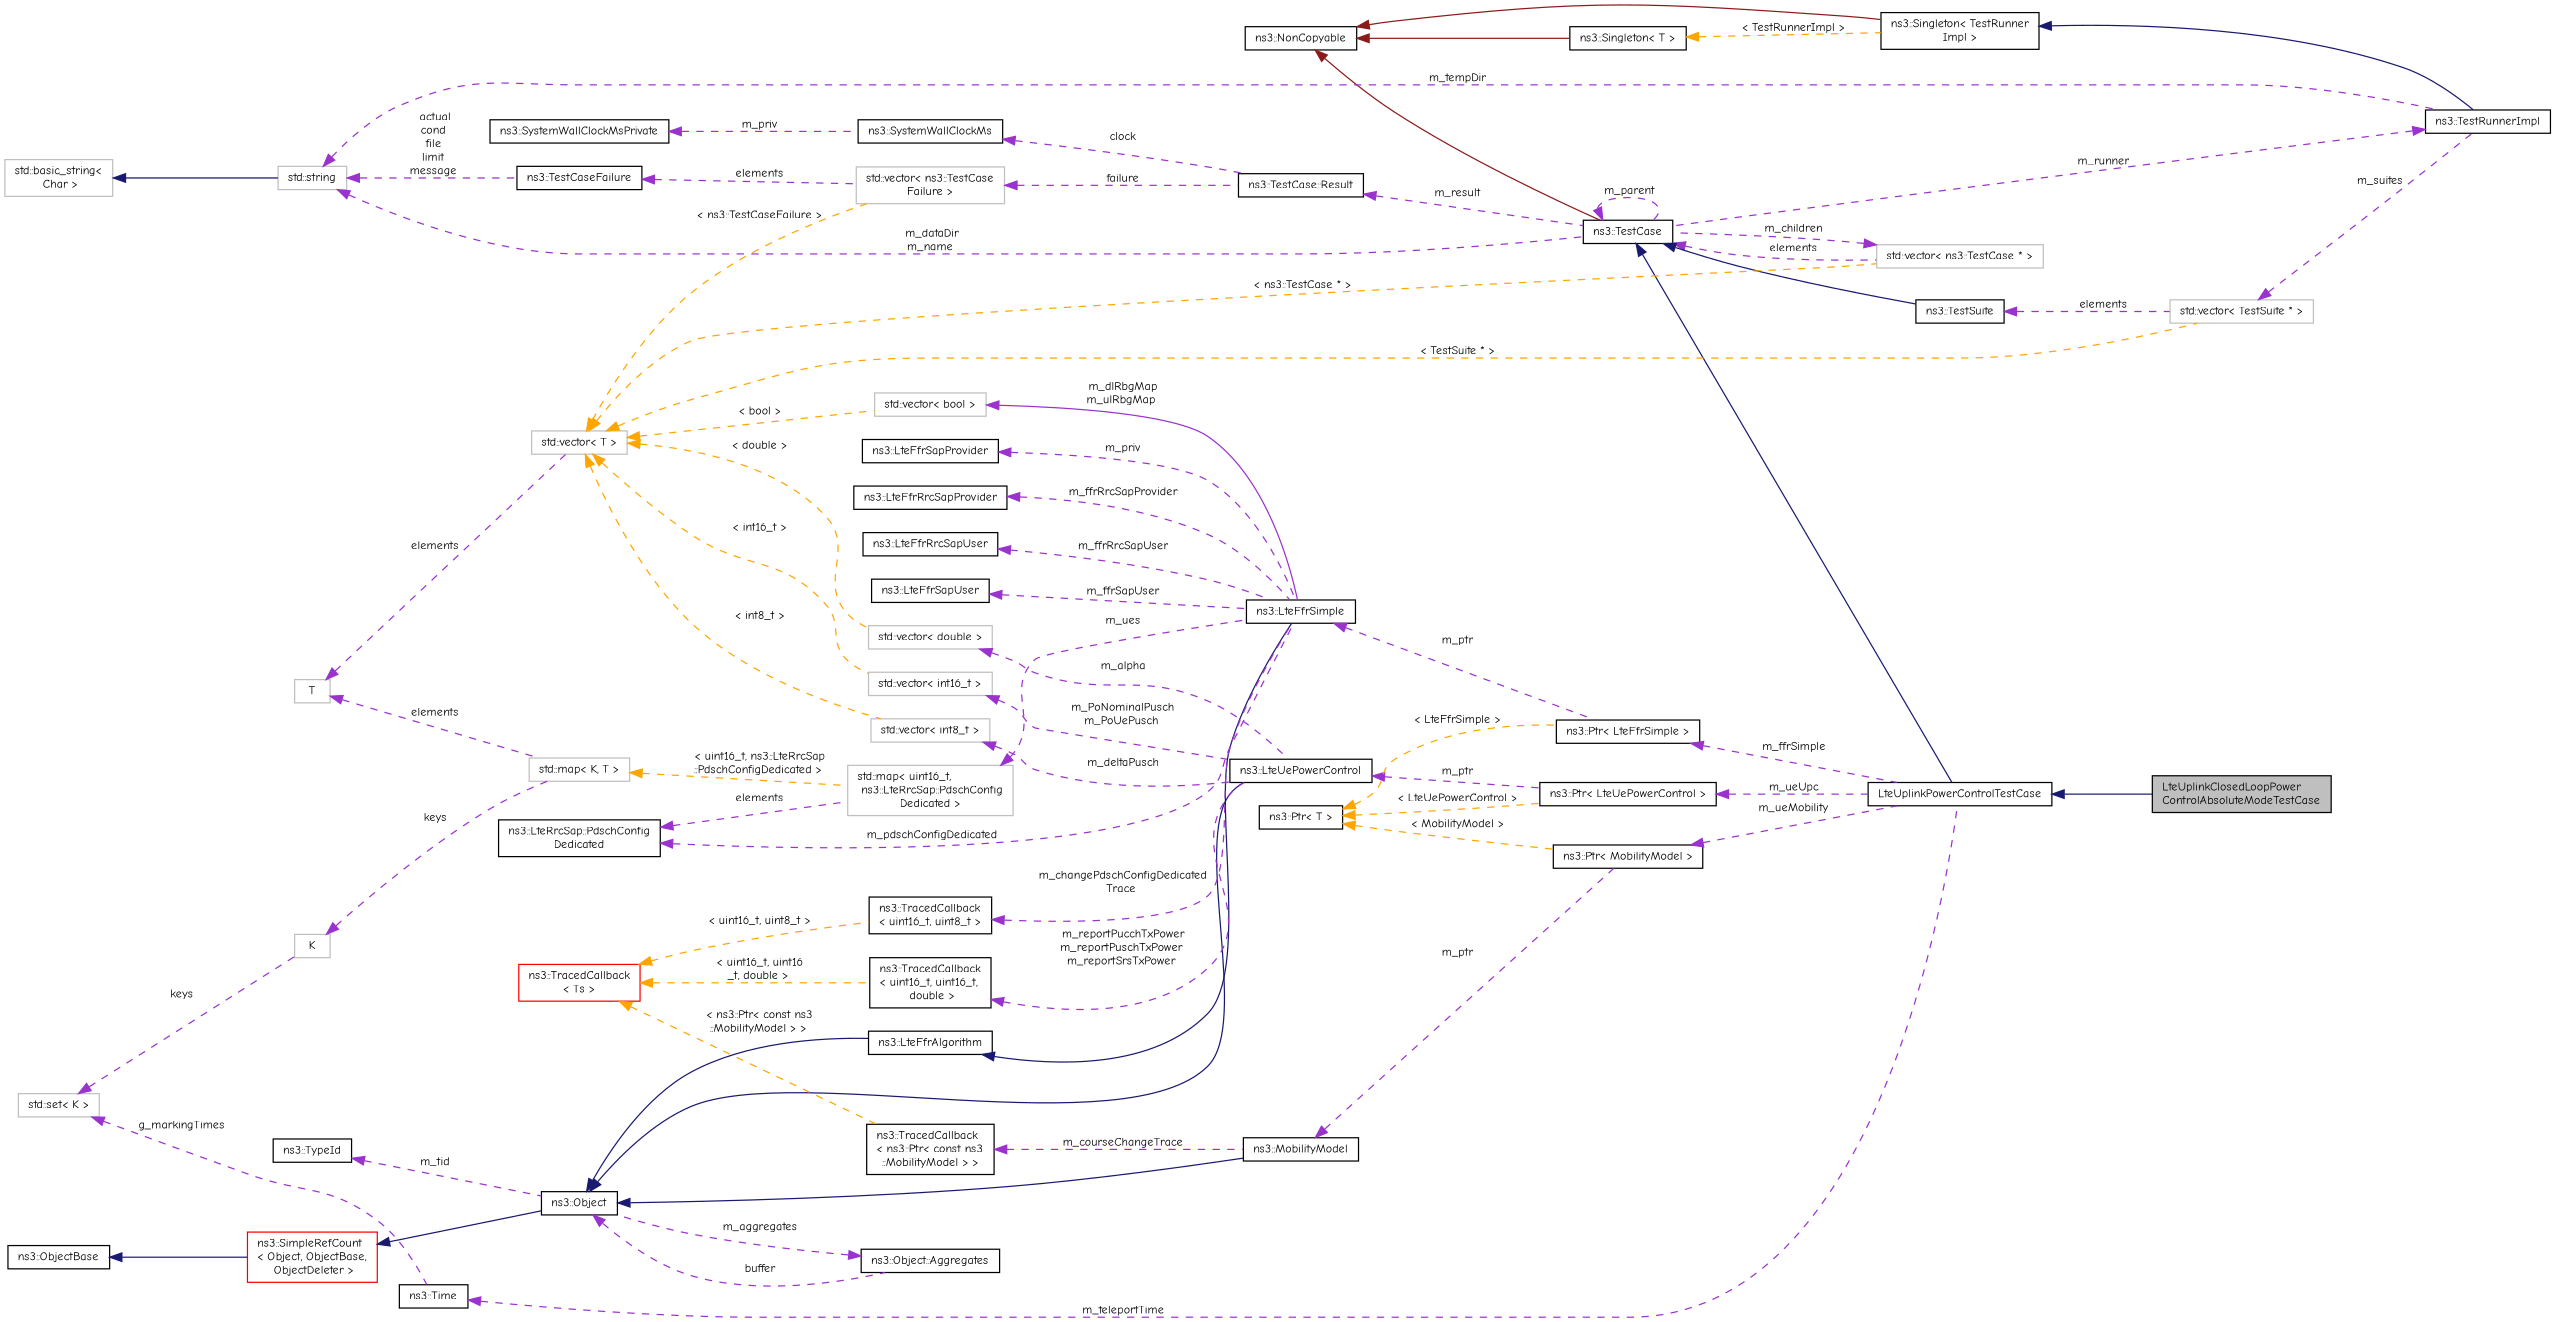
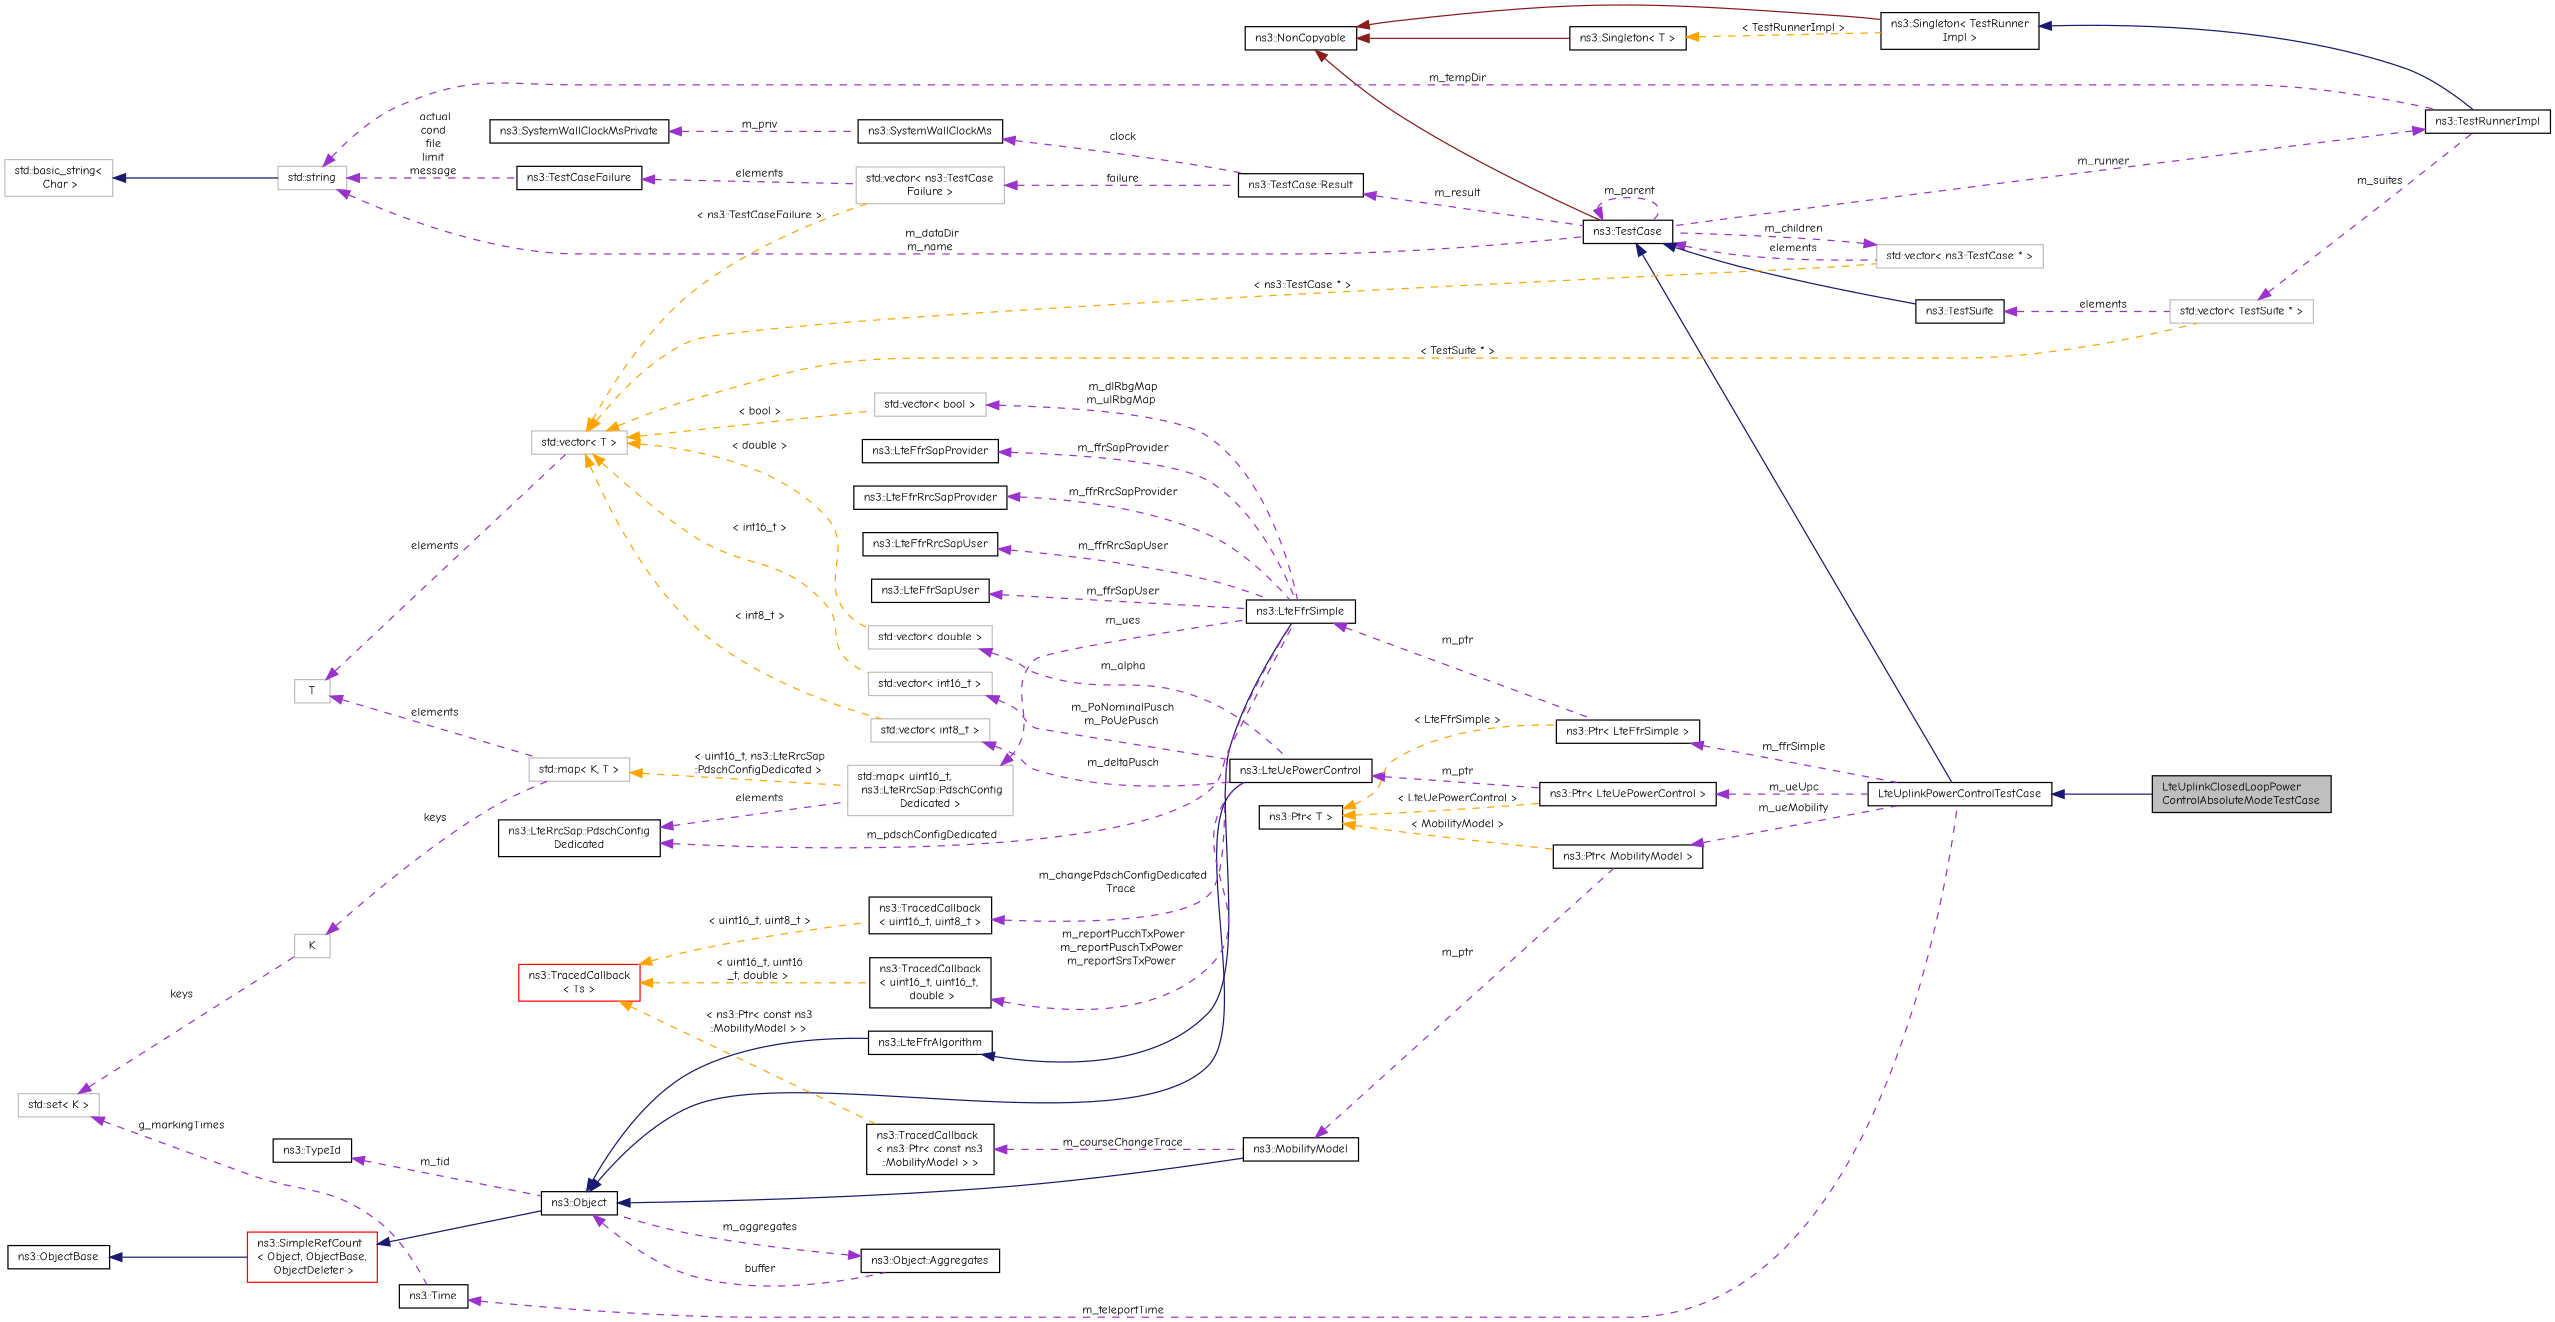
  digraph {
    fontname="Comic Neue"
    rankdir=LR
    node [color=black fillcolor=white fontname="Comic Neue" fontsize=10 shape=record style=filled]
    edge [color=darkorchid3 dir=back fontname="Comic Neue" fontsize=10 labelfontname=Helvetica labelfontsize=10 style=dashed]
    n1 [fillcolor=grey75 fontcolor=black height=0.2 label="LteUplinkClosedLoopPower\lControlAbsoluteModeTestCase" width=0.4]
    n2 [height=0.2 label=LteUplinkPowerControlTestCase width=0.4]
    n3 [height=0.2 label="ns3::TestCase" width=0.4]
    n4 [color=grey75 height=0.2 label="std::vector\< ns3::TestCase * \>" width=0.4]
    n5 [height=0.2 label="ns3::TestSuite" width=0.4]
    n6 [color=grey75 height=0.2 label="std::vector\< TestSuite * \>" width=0.4]
    n7 [height=0.2 label="ns3::NonCopyable" width=0.4]
    n8 [height=0.2 label="ns3::Singleton\< TestRunner\lImpl \>" width=0.4]
    n9 [height=0.2 label="ns3::Singleton\< T \>" width=0.4]
    n10 [height=0.2 label="ns3::TestRunnerImpl" width=0.4]
    n11 [color=grey75 height=0.2 label="std::vector\< T \>" width=0.4]
    n12 [color=grey75 height=0.2 label="std::vector\< ns3::TestCase\lFailure \>" width=0.4]
    n13 [color=grey75 height=0.2 label="std::vector\< int8_t \>" width=0.4]
    n14 [color=grey75 height=0.2 label="std::vector\< int16_t \>" width=0.4]
    n15 [color=grey75 height=0.2 label="std::vector\< double \>" width=0.4]
    n16 [color=grey75 height=0.2 label="std::vector\< bool \>" width=0.4]
    n17 [height=0.2 label="ns3::TestCase::Result" width=0.4]
    n18 [height=0.2 label="ns3::LteUePowerControl" width=0.4]
    n19 [height=0.2 label="ns3::LteFfrSimple" width=0.4]
    n20 [color=grey75 height=0.2 label=T width=0.4]
    n21 [color=grey75 height=0.2 label="std::map\< K, T \>" width=0.4]
    n22 [color=grey75 height=0.2 label="std::map\< uint16_t,\l ns3::LteRrcSap::PdschConfig\lDedicated \>" width=0.4]
    n23 [color=grey75 height=0.2 label="std::string" width=0.4]
    n24 [height=0.2 label="ns3::TestCaseFailure" width=0.4]
    n25 [color=grey75 height=0.2 label="std::basic_string\<\l Char \>" width=0.4]
    n26 [height=0.2 label="ns3::SystemWallClockMs" width=0.4]
    n27 [height=0.2 label="ns3::SystemWallClockMsPrivate" width=0.4]
    n28 [height=0.2 label="ns3::Ptr\< LteUePowerControl \>" width=0.4]
    n29 [height=0.2 label="ns3::Object" width=0.4]
    n30 [height=0.2 label="ns3::Object::Aggregates" width=0.4]
    n31 [height=0.2 label="ns3::LteFfrAlgorithm" width=0.4]
    n32 [height=0.2 label="ns3::MobilityModel" width=0.4]
    n33 [height=0.2 label="ns3::Ptr\< MobilityModel \>" width=0.4]
    n34 [color=red height=0.2 label="ns3::SimpleRefCount\l\< Object, ObjectBase,\l ObjectDeleter \>" width=0.4]
    n35 [height=0.2 label="ns3::ObjectBase" width=0.4]
    n36 [height=0.2 label="ns3::TypeId" width=0.4]
    n37 [height=0.2 label="ns3::TracedCallback\l\< uint16_t, uint16_t,\l double \>" width=0.4]
    n38 [color=red height=0.2 label="ns3::TracedCallback\l\< Ts \>" width=0.4]
    n39 [height=0.2 label="ns3::TracedCallback\l\< uint16_t, uint8_t \>" width=0.4]
    n40 [height=0.2 label="ns3::TracedCallback\l\< ns3::Ptr\< const ns3\l::MobilityModel \> \>" width=0.4]
    n41 [height=0.2 label="ns3::Ptr\< T \>" width=0.4]
    n42 [height=0.2 label="ns3::Ptr\< LteFfrSimple \>" width=0.4]
    n43 [height=0.2 label="ns3::LteFfrSapUser" width=0.4]
    n44 [height=0.2 label="ns3::LteRrcSap::PdschConfig\lDedicated" width=0.4]
    n45 [height=0.2 label="ns3::LteFfrSapProvider" width=0.4]
    n46 [height=0.2 label="ns3::LteFfrRrcSapProvider" width=0.4]
    n47 [color=grey75 height=0.2 label=K width=0.4]
    n48 [color=grey75 height=0.2 label="std::set\< K \>" width=0.4]
    n49 [height=0.2 label="ns3::Time" width=0.4]
    n50 [height=0.2 label="ns3::LteFfrRrcSapUser" width=0.4]
    n2 -> n1 [color=midnightblue style=solid]
    n3 -> n2 [color=midnightblue style=solid]
    n3 -> n3 [label=" m_parent"]
    n3 -> n4 [label=" elements"]
    n3 -> n5 [color=midnightblue style=solid]
    n4 -> n3 [label=" m_children"]
    n5 -> n6 [label=" elements"]
    n6 -> n10 [label=" m_suites"]
    n7 -> n3 [color=firebrick4 style=solid]
    n7 -> n8 [color=firebrick4 style=solid]
    n7 -> n9 [color=firebrick4 style=solid]
    n8 -> n10 [color=midnightblue style=solid]
    n9 -> n8 [color=orange label=" \< TestRunnerImpl \>"]
    n10 -> n3 [label=" m_runner"]
    n11 -> n4 [color=orange label=" \< ns3::TestCase * \>"]
    n11 -> n6 [color=orange label=" \< TestSuite * \>"]
    n11 -> n12 [color=orange label=" \< ns3::TestCaseFailure \>"]
    n11 -> n13 [color=orange label=" \< int8_t \>"]
    n11 -> n14 [color=orange label=" \< int16_t \>"]
    n11 -> n15 [color=orange label=" \< double \>"]
    n11 -> n16 [color=orange label=" \< bool \>"]
    n12 -> n17 [label=" failure"]
    n13 -> n18 [label=" m_deltaPusch"]
    n14 -> n18 [label=" m_PoNominalPusch\nm_PoUePusch"]
    n15 -> n18 [label=" m_alpha"]
-   n16 -> n19 [label=" m_dlRbgMap\nm_ulRbgMap" style=solid]
+   n16 -> n19 [label=" m_dlRbgMap\nm_ulRbgMap"]
    n17 -> n3 [label=" m_result"]
    n18 -> n28 [label=" m_ptr"]
    n19 -> n42 [label=" m_ptr"]
    n20 -> n11 [label=" elements"]
    n20 -> n21 [label=" elements"]
    n21 -> n22 [color=orange label=" \< uint16_t, ns3::LteRrcSap\l::PdschConfigDedicated \>"]
    n22 -> n19 [label=" m_ues"]
    n23 -> n3 [label=" m_dataDir\nm_name"]
    n23 -> n10 [label=" m_tempDir"]
    n23 -> n24 [label=" actual\ncond\nfile\nlimit\nmessage"]
    n24 -> n12 [label=" elements"]
    n25 -> n23 [color=midnightblue style=solid]
    n26 -> n17 [label=" clock"]
    n27 -> n26 [label=" m_priv"]
    n28 -> n2 [label=" m_ueUpc"]
    n29 -> n18 [color=midnightblue style=solid]
    n29 -> n30 [label=" buffer"]
    n29 -> n31 [color=midnightblue style=solid]
    n29 -> n32 [color=midnightblue style=solid]
    n30 -> n29 [label=" m_aggregates"]
    n31 -> n19 [color=midnightblue style=solid]
    n32 -> n33 [label=" m_ptr"]
    n33 -> n2 [label=" m_ueMobility"]
    n34 -> n29 [color=midnightblue style=solid]
    n35 -> n34 [color=midnightblue style=solid]
    n36 -> n29 [label=" m_tid"]
    n37 -> n18 [label=" m_reportPucchTxPower\nm_reportPuschTxPower\nm_reportSrsTxPower"]
    n38 -> n37 [color=orange label=" \< uint16_t, uint16\l_t, double \>"]
    n38 -> n39 [color=orange label=" \< uint16_t, uint8_t \>"]
    n38 -> n40 [color=orange label=" \< ns3::Ptr\< const ns3\l::MobilityModel \> \>"]
    n39 -> n19 [label=" m_changePdschConfigDedicated\lTrace"]
    n40 -> n32 [label=" m_courseChangeTrace"]
    n41 -> n28 [color=orange label=" \< LteUePowerControl \>"]
    n41 -> n33 [color=orange label=" \< MobilityModel \>"]
    n41 -> n42 [color=orange label=" \< LteFfrSimple \>"]
    n42 -> n2 [label=" m_ffrSimple"]
    n43 -> n19 [label=" m_ffrSapUser"]
    n44 -> n19 [label=" m_pdschConfigDedicated"]
    n44 -> n22 [label=" elements"]
-   n45 -> n19 [label=" m_priv"]
+   n45 -> n19 [label=" m_ffrSapProvider"]
    n46 -> n19 [label=" m_ffrRrcSapProvider"]
    n47 -> n21 [label=" keys"]
    n48 -> n47 [label=" keys"]
    n48 -> n49 [label=" g_markingTimes"]
    n49 -> n2 [label=" m_teleportTime"]
    n50 -> n19 [label=" m_ffrRrcSapUser"]
  }
